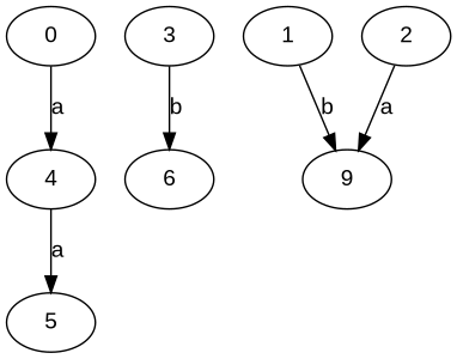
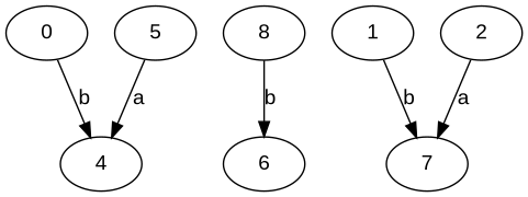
  strict digraph {
    fontname="Liberation Sans"
    node [fontname="Liberation Sans"]
    edge [fontname="Liberation Sans"]
    0
    4
    5
-   3
+   3 [label=8]
    6
    1
-   7 [label=9]
+   7
    2
-   0 -> 4 [label=a]
-   4 -> 5 [label=a]
+   0 -> 4 [label=b]
+   5 -> 4 [label=a]
    3 -> 6 [label=b]
    1 -> 7 [label=b]
    2 -> 7 [label=a]
  }
